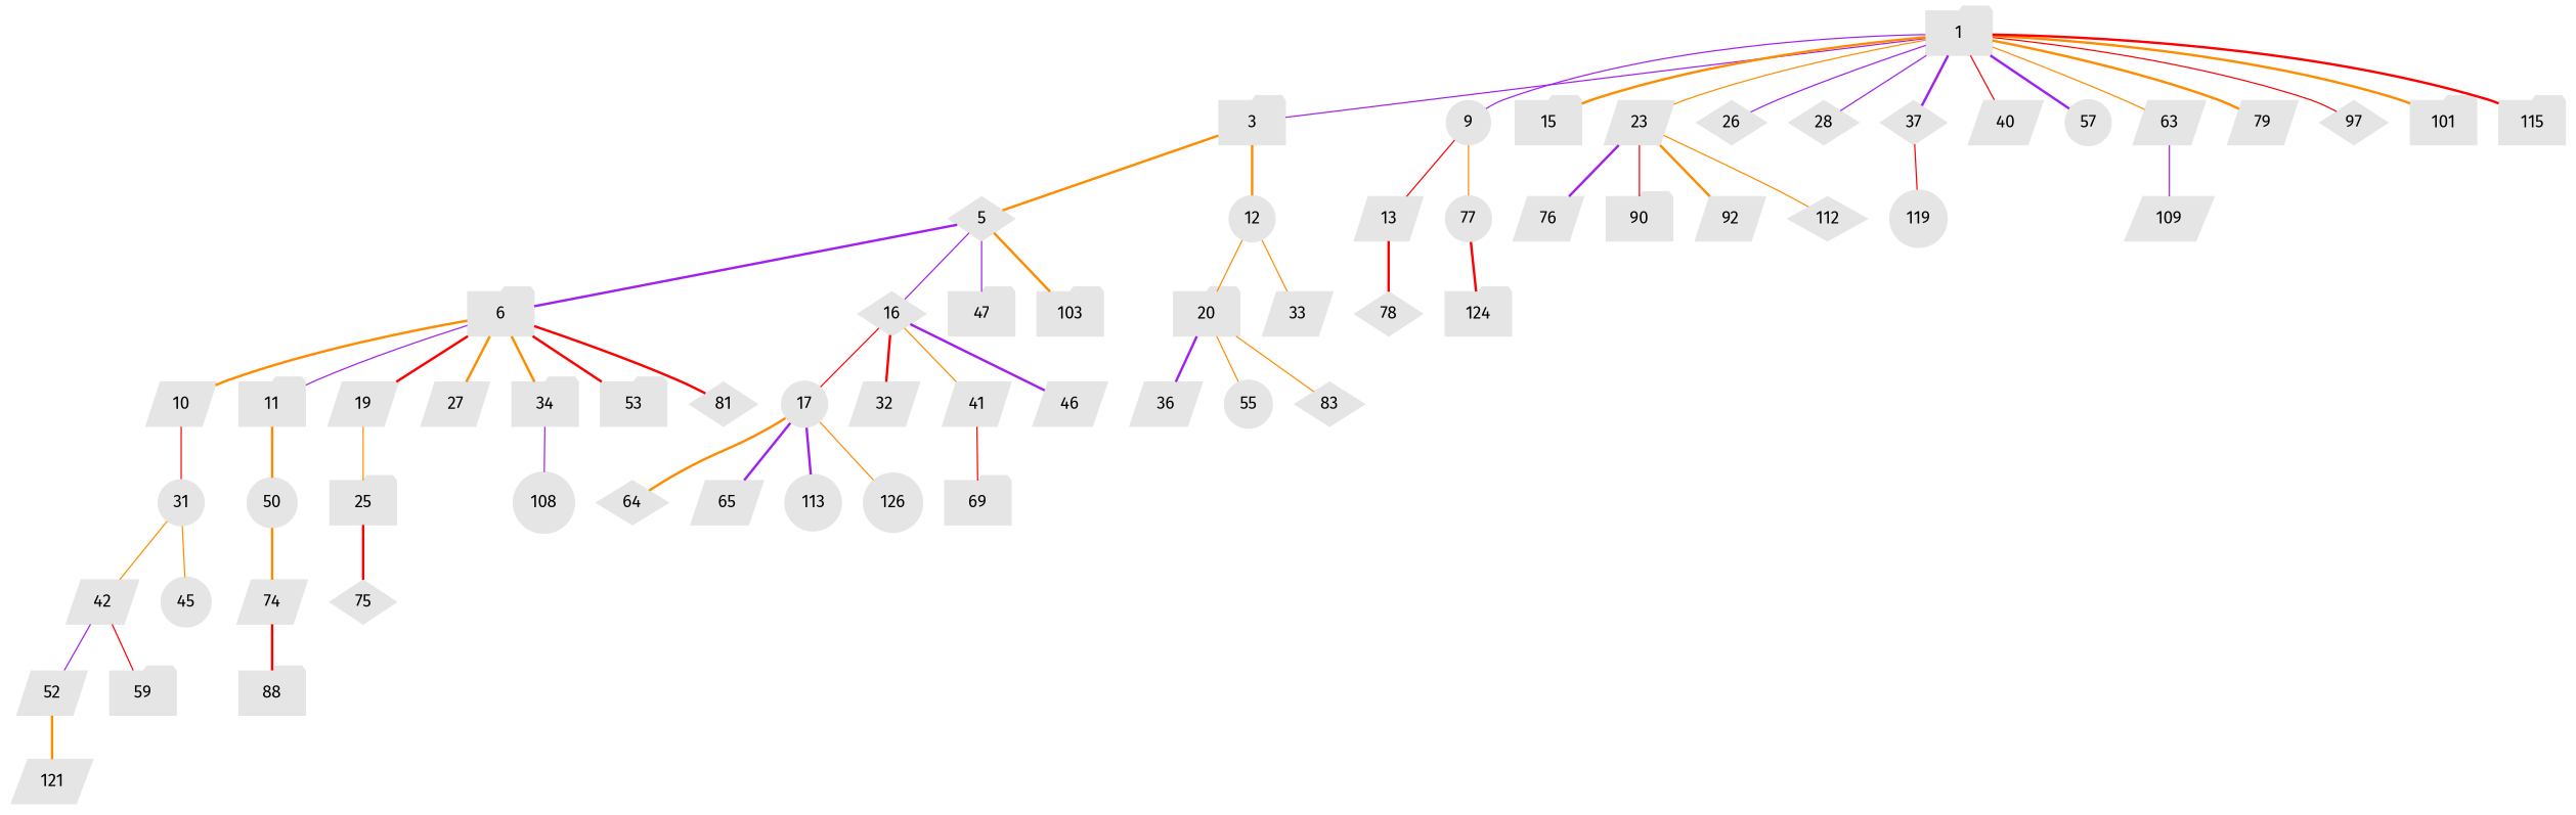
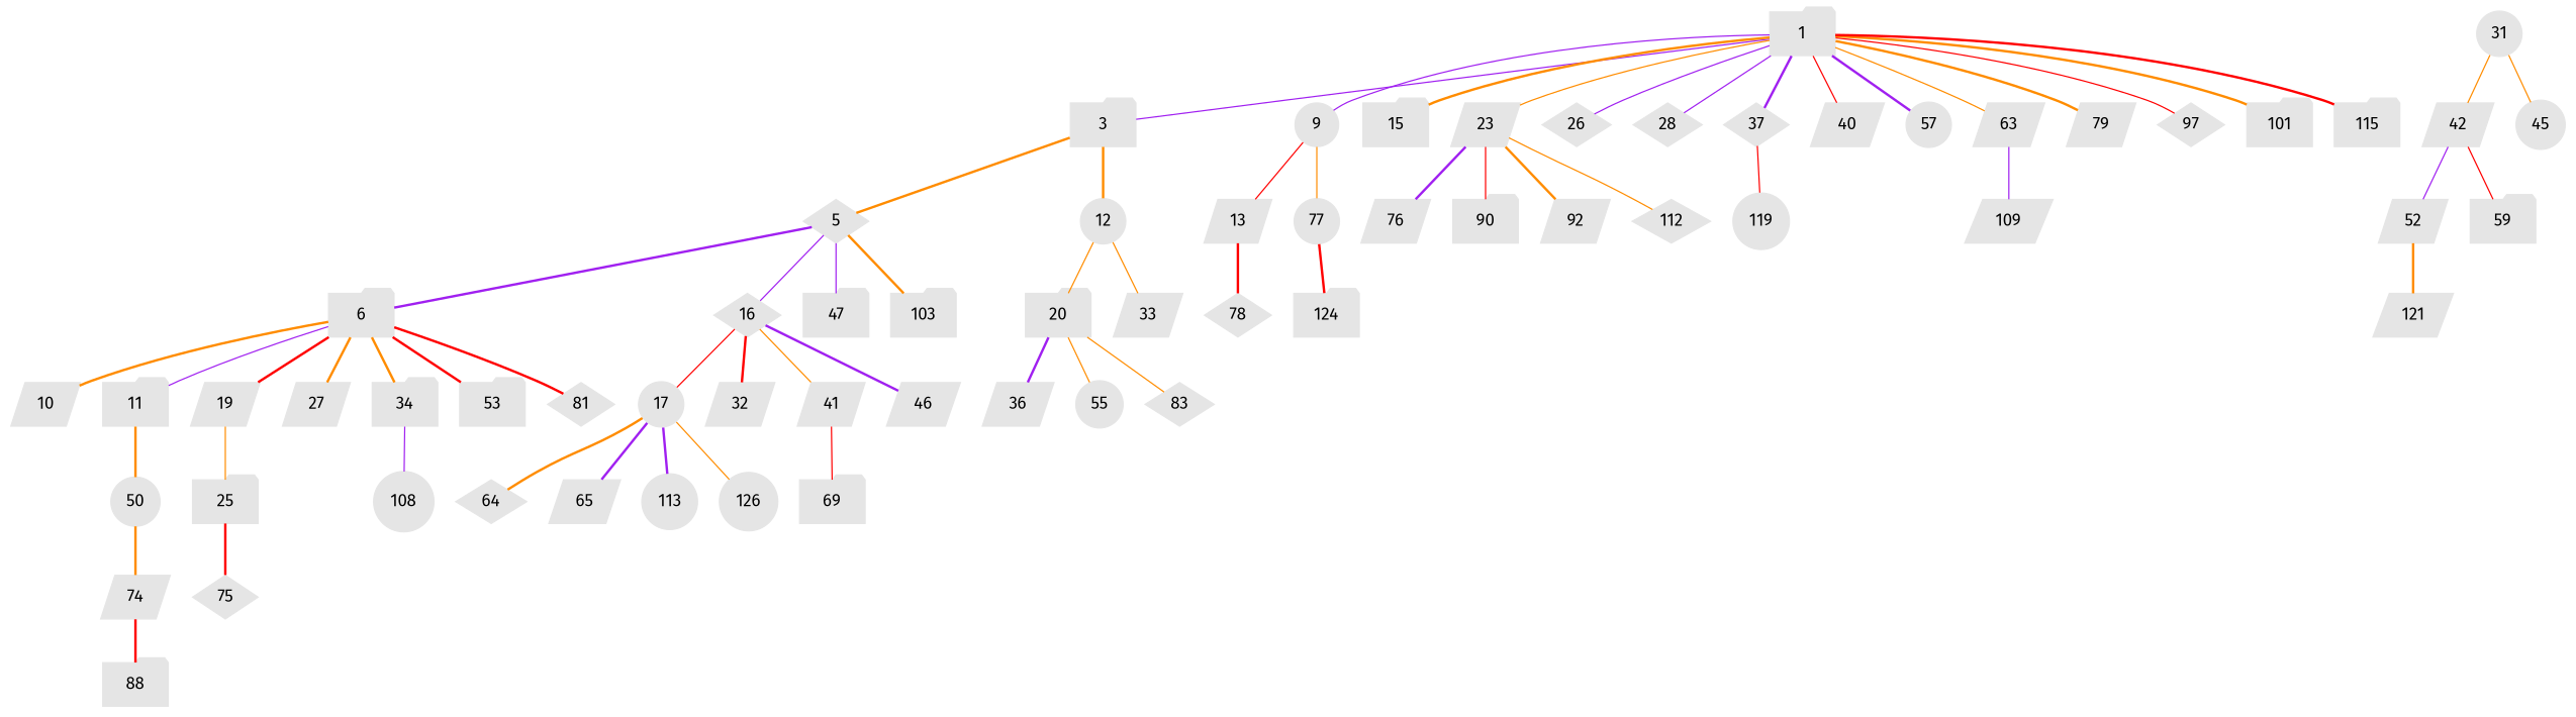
  graph {
    fontname="Fira Sans"
    node [color=gray90 fontname="Fira Sans" shape=parallelogram style=filled]
    edge [color=darkorange fontname="Fira Sans" style=solid]
    1 [shape=folder super="+18+2"]
    3 [shape=folder]
    9 [shape=circle super="+30+89+48"]
    15 [shape=folder]
    23 [super="+95+44+43"]
    26 [shape=diamond super="+54+111+120"]
    28 [shape=diamond super="+70"]
    37 [shape=diamond super="+94+80"]
    40
    57 [shape=circle super="+68"]
    63
    79 [super="+99"]
    97 [shape=diamond]
    101 [shape=folder]
    115 [shape=folder]
    5 [shape=diamond super="+125"]
    12 [shape=circle]
    13
    77 [shape=circle super="+91"]
    76
    90 [shape=folder]
    92
    112 [shape=diamond]
    119 [shape=circle]
    109
    6 [shape=folder super="+8+7"]
    16 [shape=diamond]
    47 [shape=folder]
    103 [shape=folder]
    20 [shape=folder super="+22"]
    33 [super="+127"]
    10 [super="+21"]
    11 [shape=folder super="+14"]
    19 [super="+24+29"]
    27
    34 [shape=folder super="+100+51"]
    53 [shape=folder]
    81 [shape=diamond]
    17 [shape=circle]
    32 [super="+38+35"]
    41 [super="+104+61"]
    46
    31 [shape=circle super="+62"]
    50 [shape=circle super="+84"]
    25 [shape=folder super="+117+58+122"]
    108 [shape=circle]
    78 [shape=diamond super="+82"]
    124 [shape=folder]
    42 [super="+72"]
    45 [shape=circle]
    74
    36 [super="+98+93"]
    55 [shape=circle super="+116"]
    83 [shape=diamond super="+114"]
    64 [shape=diamond super="+73"]
    65 [super="+123"]
    113 [shape=circle]
    126 [shape=circle]
    69 [shape=folder]
    75 [shape=diamond]
    52 [super="+107"]
    59 [shape=folder]
    121
    88 [shape=folder]
    1 -- 3 [color=purple]
    1 -- 9 [color=purple]
    1 -- 15 [style=bold]
    1 -- 23
    1 -- 26 [color=purple]
    1 -- 28 [color=purple]
    1 -- 37 [color=purple style=bold]
    1 -- 40 [color=red]
    1 -- 57 [color=purple style=bold]
    1 -- 63
    1 -- 79 [style=bold]
    1 -- 97 [color=red]
    1 -- 101 [style=bold]
    1 -- 115 [color=red style=bold]
    3 -- 5 [style=bold]
    3 -- 12 [style=bold]
    9 -- 13 [color=red]
    9 -- 77
    23 -- 76 [color=purple style=bold]
    23 -- 90 [color=red]
    23 -- 92 [style=bold]
    23 -- 112
    37 -- 119 [color=red]
    63 -- 109 [color=purple]
    5 -- 6 [color=purple style=bold]
    5 -- 16 [color=purple]
    5 -- 47 [color=purple]
    5 -- 103 [style=bold]
    12 -- 20
    12 -- 33
    13 -- 78 [color=red style=bold]
    77 -- 124 [color=red style=bold]
    6 -- 10 [style=bold]
    6 -- 11 [color=purple]
    6 -- 19 [color=red style=bold]
    6 -- 27 [style=bold]
    6 -- 34 [style=bold]
    6 -- 53 [color=red style=bold]
    6 -- 81 [color=red style=bold]
    16 -- 17 [color=red]
    16 -- 32 [color=red style=bold]
    16 -- 41
    16 -- 46 [color=purple style=bold]
    20 -- 36 [color=purple style=bold]
    20 -- 55
    20 -- 83
-   10 -- 31 [color=red]
    11 -- 50 [style=bold]
    19 -- 25
    34 -- 108 [color=purple]
    17 -- 64 [style=bold]
    17 -- 65 [color=purple style=bold]
    17 -- 113 [color=purple style=bold]
    17 -- 126
    41 -- 69 [color=red]
    31 -- 42
    31 -- 45
    50 -- 74 [style=bold]
    25 -- 75 [color=red style=bold]
    42 -- 52 [color=purple]
    42 -- 59 [color=red]
    74 -- 88 [color=red style=bold]
    52 -- 121 [style=bold]
  }
